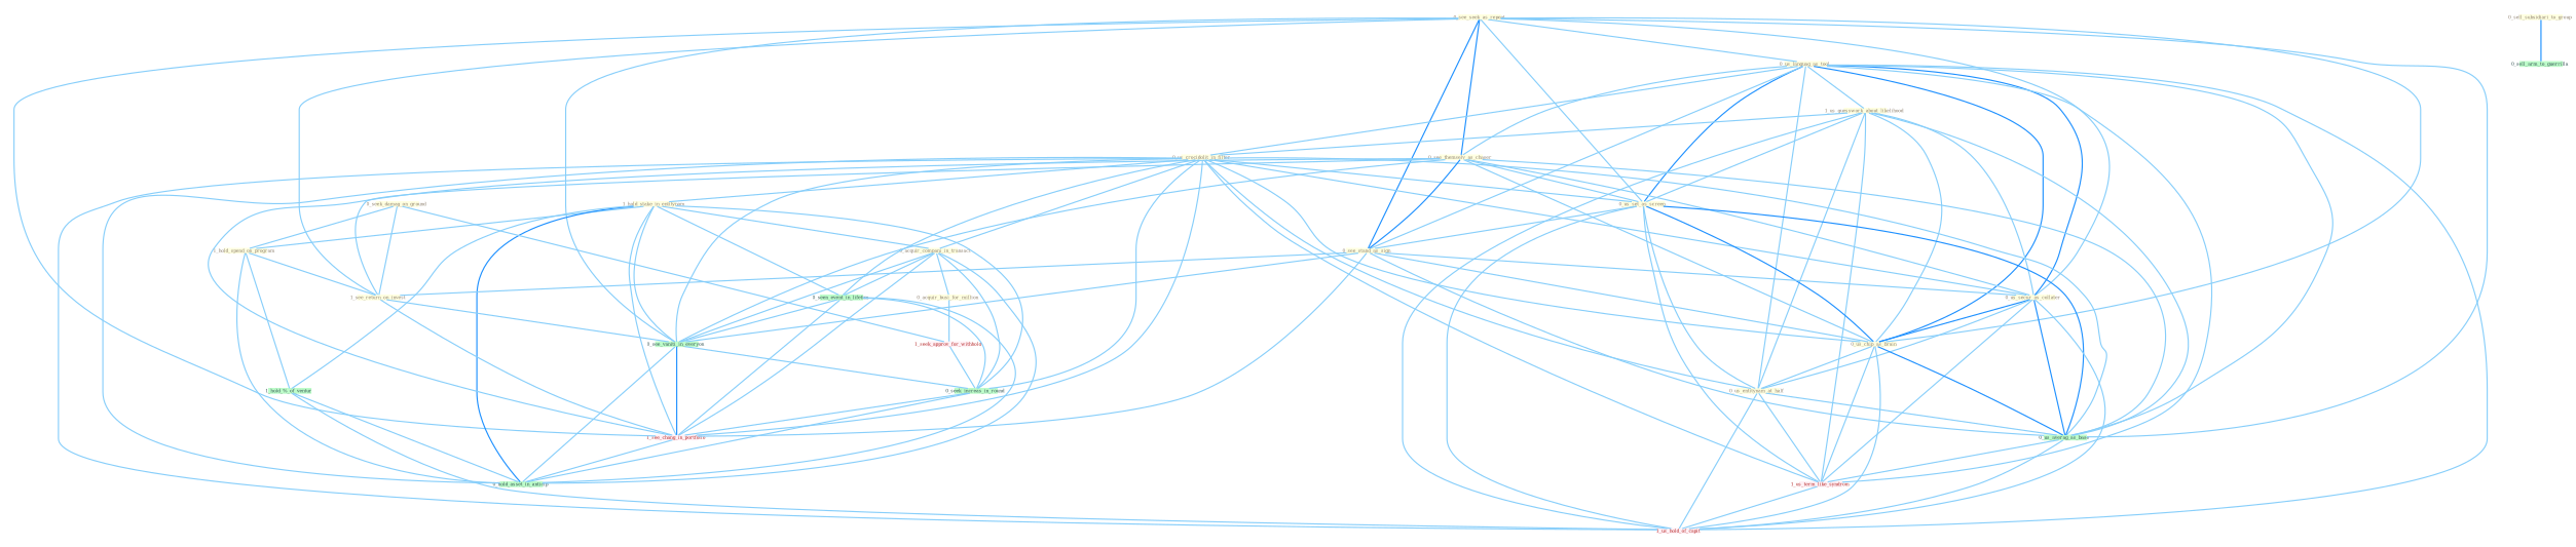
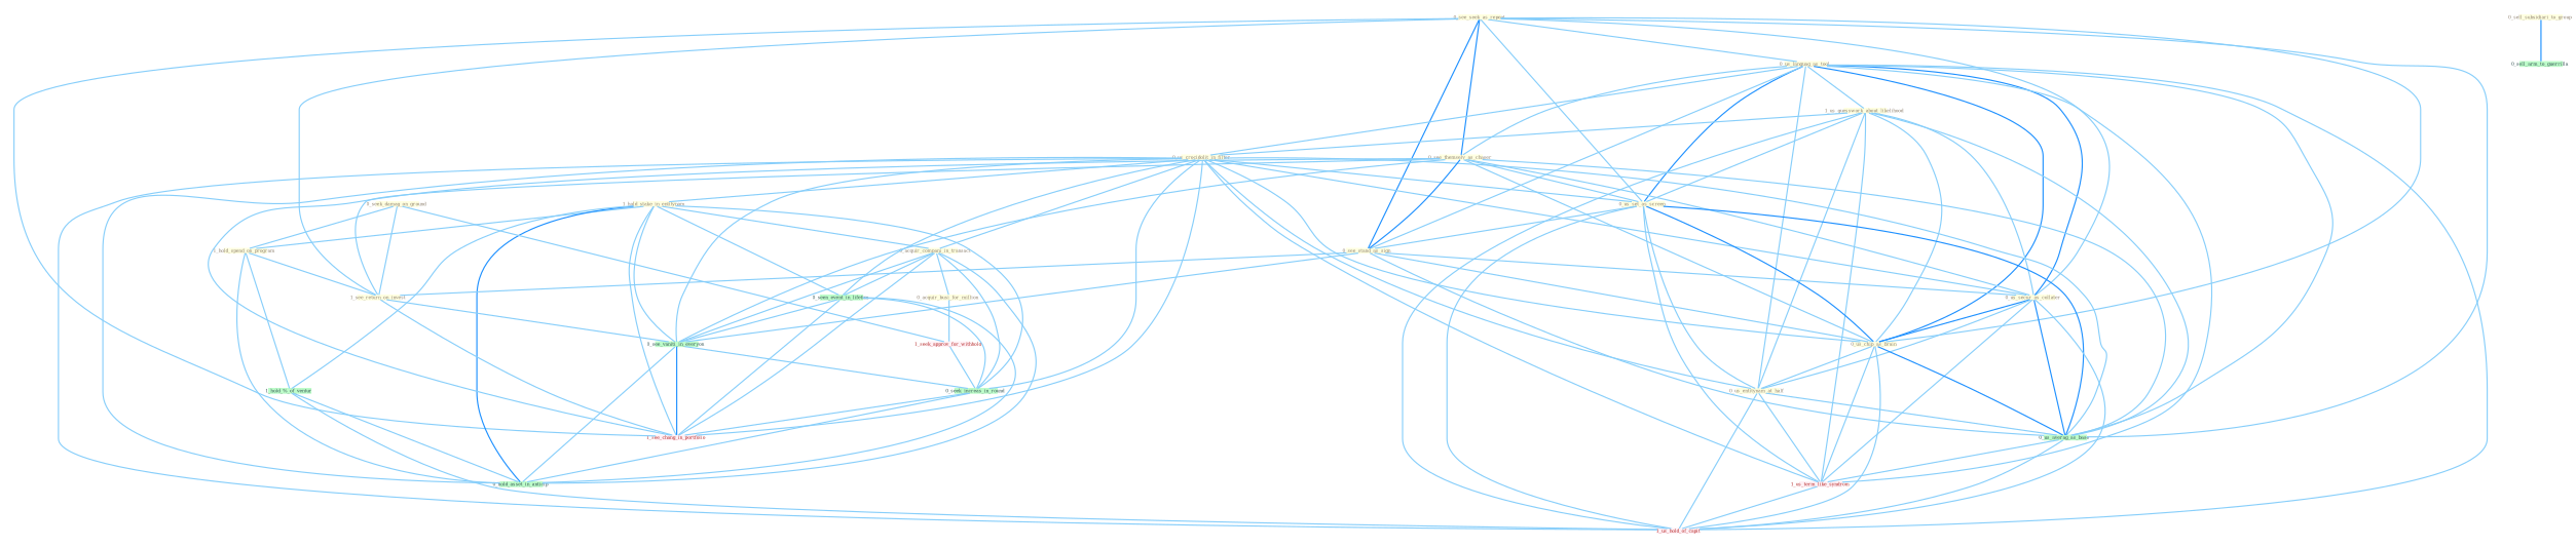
  graph {
    node [color="#ffffe0" fixedsize=true fontcolor="#8b7d6b" fontsize=4 shape=polygon style=filled]
    edge [color="#87cefa" w=1]
    n1 [height=.06 label="0_see_seek_as_repeat" width=.5]
    "0_us_languag_as_tool " [height=.06 width=.5]
    "0_sell_subsidiari_to_group " [height=.06 width=.5]
    "1_us_guesswork_about_likelihood " [height=.06 width=.5]
    "0_us_crocidolit_in_filter " [height=.06 width=.5]
    "1_hold_stake_in_entitynam " [height=.06 width=.5]
    "0_see_themselv_as_chaser " [height=.06 width=.5]
    "0_acquir_compani_in_transact " [height=.06 width=.5]
    "0_us_set_as_screen " [height=.06 width=.5]
    "0_seek_damag_on_ground " [height=.06 width=.5]
    "0_see_stand_as_sign " [height=.06 width=.5]
    "0_us_secur_as_collater " [height=.06 width=.5]
    "0_us_chip_as_brain " [height=.06 width=.5]
    "0_acquir_busi_for_million " [height=.06 width=.5]
    "0_us_entitynam_at_half " [height=.06 width=.5]
    "1_hold_spend_on_program " [height=.06 width=.5]
    "1_see_return_on_invest " [height=.06 width=.5]
    "1_us_term_like_syndrom " [color="#fff0f5" fontcolor="#b22222" height=.06 width=.5]
    "1_seek_approv_for_withhold " [color="#fff0f5" fontcolor="#b22222" height=.06 width=.5]
    n20 [color="#fff0f5" fontcolor="#b22222" height=.06 label="1_us_hold_of_capit" width=.5]
    "1_see_chang_in_portfolio " [color="#fff0f5" fontcolor="#b22222" height=.06 width=.5]
    "0_us_averag_as_base " [color="#BDFCC9" fontcolor="#2f4f4f" height=.06 width=.5]
    "0_see_vaniti_in_everyon " [color="#BDFCC9" fontcolor="#2f4f4f" height=.06 width=.5]
    "0_sell_arm_to_guerrilla " [color="#BDFCC9" fontcolor="#2f4f4f" height=.06 width=.5]
    "0_seen_event_in_lifetim " [color="#BDFCC9" fontcolor="#2f4f4f" height=.06 width=.5]
    "0_seek_increas_in_round " [color="#BDFCC9" fontcolor="#2f4f4f" height=.06 width=.5]
    "0_hold_asset_in_anticip " [color="#BDFCC9" fontcolor="#2f4f4f" height=.06 width=.5]
    "1_hold_%_of_ventur " [color="#BDFCC9" fontcolor="#2f4f4f" height=.06 width=.5]
    subgraph sub_1 {
      n1
      "0_us_languag_as_tool "
      "0_sell_subsidiari_to_group "
      "1_us_guesswork_about_likelihood "
      "0_us_crocidolit_in_filter "
      "1_hold_stake_in_entitynam "
      "0_see_themselv_as_chaser "
      "0_acquir_compani_in_transact "
      "0_us_set_as_screen "
      "0_seek_damag_on_ground "
      "0_see_stand_as_sign "
      "0_us_secur_as_collater "
      "0_us_chip_as_brain "
      "0_acquir_busi_for_million "
      "0_us_entitynam_at_half "
      "1_hold_spend_on_program "
      "1_see_return_on_invest "
    }
    subgraph sub_2 {
      "1_us_term_like_syndrom "
      "1_seek_approv_for_withhold "
      n20
      "1_see_chang_in_portfolio "
    }
    n1 -- "0_us_languag_as_tool "
    n1 -- "0_see_themselv_as_chaser " [color="#1e90ff" w=2]
    n1 -- "0_us_set_as_screen "
    n1 -- "0_see_stand_as_sign " [color="#1e90ff" w=2]
    n1 -- "0_us_secur_as_collater "
    n1 -- "0_us_chip_as_brain "
    n1 -- "1_see_return_on_invest "
    n1 -- "1_see_chang_in_portfolio "
    n1 -- "0_us_averag_as_base "
-   n1 -- "0_see_vaniti_in_everyon "
    "0_us_languag_as_tool " -- "1_us_guesswork_about_likelihood "
    "0_us_languag_as_tool " -- "0_us_crocidolit_in_filter "
    "0_us_languag_as_tool " -- "0_see_themselv_as_chaser "
    "0_us_languag_as_tool " -- "0_us_set_as_screen " [color="#1e90ff" w=2]
    "0_us_languag_as_tool " -- "0_see_stand_as_sign "
    "0_us_languag_as_tool " -- "0_us_secur_as_collater " [color="#1e90ff" w=2]
    "0_us_languag_as_tool " -- "0_us_chip_as_brain " [color="#1e90ff" w=2]
    "0_us_languag_as_tool " -- "0_us_entitynam_at_half "
    "0_us_languag_as_tool " -- "1_us_term_like_syndrom "
    "0_us_languag_as_tool " -- n20
    "0_us_languag_as_tool " -- "0_us_averag_as_base " [w=2]
    "0_sell_subsidiari_to_group " -- "0_sell_arm_to_guerrilla " [color="#1e90ff" w=2]
    "1_us_guesswork_about_likelihood " -- "0_us_crocidolit_in_filter "
    "1_us_guesswork_about_likelihood " -- "0_us_set_as_screen "
    "1_us_guesswork_about_likelihood " -- "0_us_secur_as_collater "
    "1_us_guesswork_about_likelihood " -- "0_us_chip_as_brain "
    "1_us_guesswork_about_likelihood " -- "0_us_entitynam_at_half "
    "1_us_guesswork_about_likelihood " -- "1_us_term_like_syndrom "
    "1_us_guesswork_about_likelihood " -- n20
    "1_us_guesswork_about_likelihood " -- "0_us_averag_as_base "
    "0_us_crocidolit_in_filter " -- "1_hold_stake_in_entitynam "
    "0_us_crocidolit_in_filter " -- "0_acquir_compani_in_transact "
    "0_us_crocidolit_in_filter " -- "0_us_set_as_screen "
    "0_us_crocidolit_in_filter " -- "0_us_secur_as_collater "
    "0_us_crocidolit_in_filter " -- "0_us_chip_as_brain "
    "0_us_crocidolit_in_filter " -- "0_us_entitynam_at_half "
    "0_us_crocidolit_in_filter " -- "1_us_term_like_syndrom "
    "0_us_crocidolit_in_filter " -- n20
    "0_us_crocidolit_in_filter " -- "1_see_chang_in_portfolio "
    "0_us_crocidolit_in_filter " -- "0_us_averag_as_base "
    "0_us_crocidolit_in_filter " -- "0_see_vaniti_in_everyon "
    "0_us_crocidolit_in_filter " -- "0_seen_event_in_lifetim "
    "0_us_crocidolit_in_filter " -- "0_seek_increas_in_round "
    "0_us_crocidolit_in_filter " -- "0_hold_asset_in_anticip "
    "1_hold_stake_in_entitynam " -- "0_acquir_compani_in_transact "
    "1_hold_stake_in_entitynam " -- "1_hold_spend_on_program "
    "1_hold_stake_in_entitynam " -- "1_see_chang_in_portfolio "
    "1_hold_stake_in_entitynam " -- "0_see_vaniti_in_everyon "
    "1_hold_stake_in_entitynam " -- "0_seen_event_in_lifetim "
    "1_hold_stake_in_entitynam " -- "0_seek_increas_in_round "
    "1_hold_stake_in_entitynam " -- "0_hold_asset_in_anticip " [color="#1e90ff" w=2]
    "1_hold_stake_in_entitynam " -- "1_hold_%_of_ventur "
    "0_see_themselv_as_chaser " -- "0_us_set_as_screen "
    "0_see_themselv_as_chaser " -- "0_see_stand_as_sign " [color="#1e90ff" w=2]
    "0_see_themselv_as_chaser " -- "0_us_secur_as_collater "
    "0_see_themselv_as_chaser " -- "0_us_chip_as_brain "
    "0_see_themselv_as_chaser " -- "1_see_return_on_invest "
    "0_see_themselv_as_chaser " -- "1_see_chang_in_portfolio "
    "0_see_themselv_as_chaser " -- "0_us_averag_as_base "
    "0_see_themselv_as_chaser " -- "0_see_vaniti_in_everyon "
    "0_acquir_compani_in_transact " -- "0_acquir_busi_for_million "
    "0_acquir_compani_in_transact " -- "1_see_chang_in_portfolio "
    "0_acquir_compani_in_transact " -- "0_see_vaniti_in_everyon "
    "0_acquir_compani_in_transact " -- "0_seen_event_in_lifetim "
    "0_acquir_compani_in_transact " -- "0_seek_increas_in_round "
    "0_acquir_compani_in_transact " -- "0_hold_asset_in_anticip "
    "0_us_set_as_screen " -- "0_see_stand_as_sign "
    "0_us_set_as_screen " -- "0_us_chip_as_brain " [color="#1e90ff" w=2]
    "0_us_set_as_screen " -- "0_us_entitynam_at_half "
    "0_us_set_as_screen " -- "1_us_term_like_syndrom "
    "0_us_set_as_screen " -- n20
    "0_us_set_as_screen " -- "0_us_averag_as_base " [color="#1e90ff" w=2]
    "0_seek_damag_on_ground " -- "1_hold_spend_on_program "
    "0_seek_damag_on_ground " -- "1_see_return_on_invest "
    "0_seek_damag_on_ground " -- "1_seek_approv_for_withhold "
    "0_see_stand_as_sign " -- "0_us_secur_as_collater "
    "0_see_stand_as_sign " -- "0_us_chip_as_brain "
    "0_see_stand_as_sign " -- "1_see_return_on_invest "
-   "0_see_stand_as_sign " -- "1_see_chang_in_portfolio "
    "0_see_stand_as_sign " -- "0_us_averag_as_base "
    "0_see_stand_as_sign " -- "0_see_vaniti_in_everyon "
    "0_us_secur_as_collater " -- "0_us_chip_as_brain " [color="#1e90ff" w=2]
    "0_us_secur_as_collater " -- "0_us_entitynam_at_half "
    "0_us_secur_as_collater " -- "1_us_term_like_syndrom "
    "0_us_secur_as_collater " -- n20
    "0_us_secur_as_collater " -- "0_us_averag_as_base " [color="#1e90ff" w=2]
    "0_us_chip_as_brain " -- "0_us_entitynam_at_half "
    "0_us_chip_as_brain " -- "1_us_term_like_syndrom "
    "0_us_chip_as_brain " -- n20
    "0_us_chip_as_brain " -- "0_us_averag_as_base " [color="#1e90ff" w=2]
    "0_acquir_busi_for_million " -- "1_seek_approv_for_withhold "
    "0_us_entitynam_at_half " -- "1_us_term_like_syndrom "
    "0_us_entitynam_at_half " -- n20
    "0_us_entitynam_at_half " -- "0_us_averag_as_base "
    "1_hold_spend_on_program " -- "1_see_return_on_invest "
    "1_hold_spend_on_program " -- "0_hold_asset_in_anticip "
    "1_hold_spend_on_program " -- "1_hold_%_of_ventur "
    "1_see_return_on_invest " -- "1_see_chang_in_portfolio "
    "1_see_return_on_invest " -- "0_see_vaniti_in_everyon "
    "1_us_term_like_syndrom " -- n20
    "1_seek_approv_for_withhold " -- "0_seek_increas_in_round "
-   "1_see_chang_in_portfolio " -- "0_hold_asset_in_anticip "
    "0_us_averag_as_base " -- "1_us_term_like_syndrom "
    "0_us_averag_as_base " -- n20
    "0_see_vaniti_in_everyon " -- "1_see_chang_in_portfolio " [color="#1e90ff" w=2]
    "0_see_vaniti_in_everyon " -- "0_seek_increas_in_round "
    "0_see_vaniti_in_everyon " -- "0_hold_asset_in_anticip "
    "0_seen_event_in_lifetim " -- "1_see_chang_in_portfolio "
    "0_seen_event_in_lifetim " -- "0_see_vaniti_in_everyon "
    "0_seen_event_in_lifetim " -- "0_seek_increas_in_round "
    "0_seen_event_in_lifetim " -- "0_hold_asset_in_anticip "
    "0_seek_increas_in_round " -- "1_see_chang_in_portfolio "
    "0_seek_increas_in_round " -- "0_hold_asset_in_anticip "
    "1_hold_%_of_ventur " -- n20
    "1_hold_%_of_ventur " -- "0_hold_asset_in_anticip "
  }
